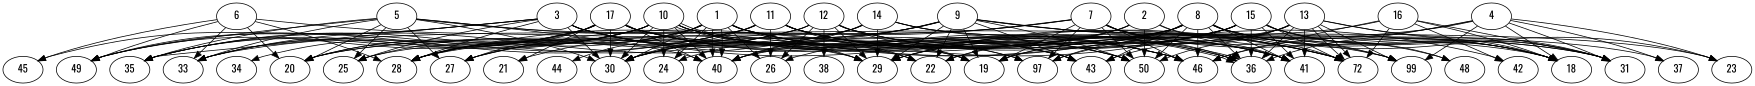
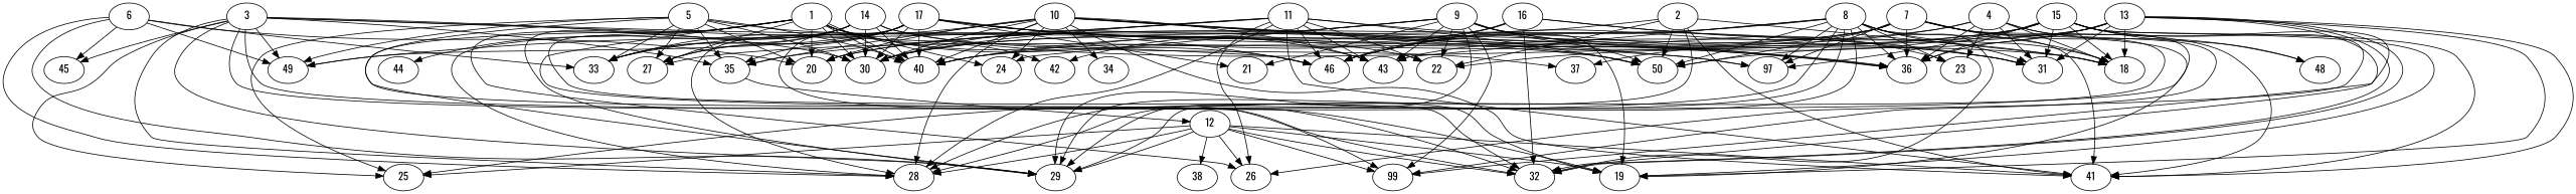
  digraph {
    fontname=Oswald
    node [alpha=0.02 fontname=Oswald]
    edge [fontname=Oswald]
    1 [alpha=0.16 expect_size=24246272]
    20 [alpha=0.00 expect_size=40291328]
    24 [alpha=0.19 expect_size=43900928]
    26 [alpha=0.13 expect_size=11859968]
    27 [expect_size=44367872]
    28 [alpha=0.08 expect_size=21228544]
    29 [alpha=0.10 expect_size=32863232]
    30 [alpha=0.09 expect_size=28190720]
-   32 [alpha=0.14 expect_size=6944768 label=72]
+   32 [alpha=0.14 expect_size=6944768]
    40 [alpha=0.19 expect_size=19641344]
    42 [alpha=0.14 expect_size=36745216]
    43 [alpha=0.08 expect_size=23698432]
    44 [alpha=0.19 expect_size=18606080]
    46 [alpha=0.18 expect_size=12110848]
    2 [alpha=0.01 expect_size=13904896]
    18 [alpha=0.05 expect_size=28178432]
    22 [alpha=0.05 expect_size=40011776]
    41 [alpha=0.09 expect_size=40638464]
    50 [expect_size=36598784]
    3 [expect_size=38784000]
    19 [alpha=0.18 expect_size=35928064]
    25 [alpha=0.16 expect_size=46911488]
    35 [alpha=0.07 expect_size=47118336]
    45 [alpha=0.07 expect_size=42984448]
    n25 [alpha=0.06 expect_size=35107840 label=97]
    49 [alpha=0.06 expect_size=20541440]
    4 [alpha=0.15 expect_size=48157696]
    23 [alpha=0.13 expect_size=27885568]
    31 [alpha=0.18 expect_size=28945408]
    36 [alpha=0.10 expect_size=38647808]
    37 [alpha=0.05 expect_size=20993024]
    n32 [alpha=0.07 expect_size=43479040 label=99]
    5 [expect_size=30242816]
    33 [alpha=0.18 expect_size=18038784]
    6 [alpha=0.06 expect_size=50249728]
    7 [alpha=0.18 expect_size=36288512]
    48 [alpha=0.00 expect_size=46001152]
    8 [alpha=0.03 expect_size=44642304]
    9 [expect_size=43421696]
    21 [alpha=0.11 expect_size=46416896]
    10 [alpha=0.03 expect_size=45006848]
    34 [alpha=0.10 expect_size=48582656]
    11 [alpha=0.17 expect_size=29892608]
    12 [alpha=0.15 expect_size=20975616]
    38 [alpha=0.09 expect_size=25197568]
    13 [alpha=0.07 expect_size=22352896]
    14 [alpha=0.01 expect_size=26757120]
    15 [alpha=0.05 expect_size=14892032]
    16 [alpha=0.14 expect_size=19993600]
    17 [alpha=0.10 expect_size=33640448]
    1 -> 20
    1 -> 24
    1 -> 26
    1 -> 27
    1 -> 28
    1 -> 29
    1 -> 30
    1 -> 32
    1 -> 40
    1 -> 40
    1 -> 42
    1 -> 43
    1 -> 44
    1 -> 46
    2 -> 29
    2 -> 30
    2 -> 18
    2 -> 22
    2 -> 41
    2 -> 50
    3 -> 28
    3 -> 29
    3 -> 30
    3 -> 32
    3 -> 46
    3 -> 19
    3 -> 25
    3 -> 35
    3 -> 45
    3 -> n25
    3 -> 49
    4 -> 29
    4 -> 46
    4 -> 18
    4 -> 23
    4 -> 31
    4 -> 36
    4 -> 37
    4 -> n32
    5 -> 20
    5 -> 27
    5 -> 30
    5 -> 40
    5 -> 22
    5 -> 25
    5 -> 35
    5 -> 49
    5 -> n32
    5 -> 33
    6 -> 20
    6 -> 28
    6 -> 29
    6 -> 45
    6 -> 49
    6 -> 33
    7 -> 28
    7 -> 30
    7 -> 46
    7 -> 18
    7 -> 41
    7 -> 50
    7 -> 19
    7 -> n25
    7 -> 36
    7 -> 33
    7 -> 48
    8 -> 20
    8 -> 28
    8 -> 29
    8 -> 32
    8 -> 43
    8 -> 46
    8 -> 18
    8 -> 41
    8 -> 50
    8 -> 25
    8 -> n25
    8 -> 23
    8 -> 31
    8 -> 36
    9 -> 24
    9 -> 29
    9 -> 30
    9 -> 40
    9 -> 43
    9 -> 22
    9 -> 50
    9 -> 19
    9 -> 23
    9 -> 31
    9 -> n32
    9 -> 21
    10 -> 20
    10 -> 24
    10 -> 28
    10 -> 30
    10 -> 40
    10 -> 43
    10 -> 41
    10 -> 50
    10 -> 35
    10 -> n25
    10 -> 36
    10 -> 36
    10 -> 33
    10 -> 34
    11 -> 26
    11 -> 28
    11 -> 30
    11 -> 43
    11 -> 46
    11 -> 22
    11 -> 41
    11 -> 50
    11 -> 35
    11 -> 49
    11 -> 36
    12 -> 26
    12 -> 28
    12 -> 29
    12 -> 32
    12 -> 41
    12 -> 19
    12 -> 25
-   12 -> 35
+   35 -> 12
    12 -> n32
    12 -> 38
    13 -> 20
    13 -> 32
    13 -> 32
    13 -> 43
    13 -> 18
    13 -> 41
    13 -> 50
    13 -> 19
    13 -> 31
    13 -> 36
    13 -> n32
    14 -> 27
    14 -> 29
    14 -> 30
    14 -> 32
    14 -> 40
    14 -> 18
    14 -> 37
    14 -> 33
    15 -> 26
    15 -> 27
    15 -> 32
    15 -> 40
    15 -> 18
    15 -> 22
    15 -> 41
    15 -> 19
    15 -> n25
    15 -> 31
    15 -> 36
    15 -> 48
    16 -> 32
    16 -> 40
    16 -> 42
    16 -> 46
    16 -> 18
    16 -> 31
    17 -> 27
    17 -> 28
    17 -> 30
    17 -> 40
    17 -> 46
    17 -> 50
    17 -> 19
    17 -> 35
    17 -> 49
    17 -> 31
    17 -> 36
    17 -> 33
    17 -> 21
  }
